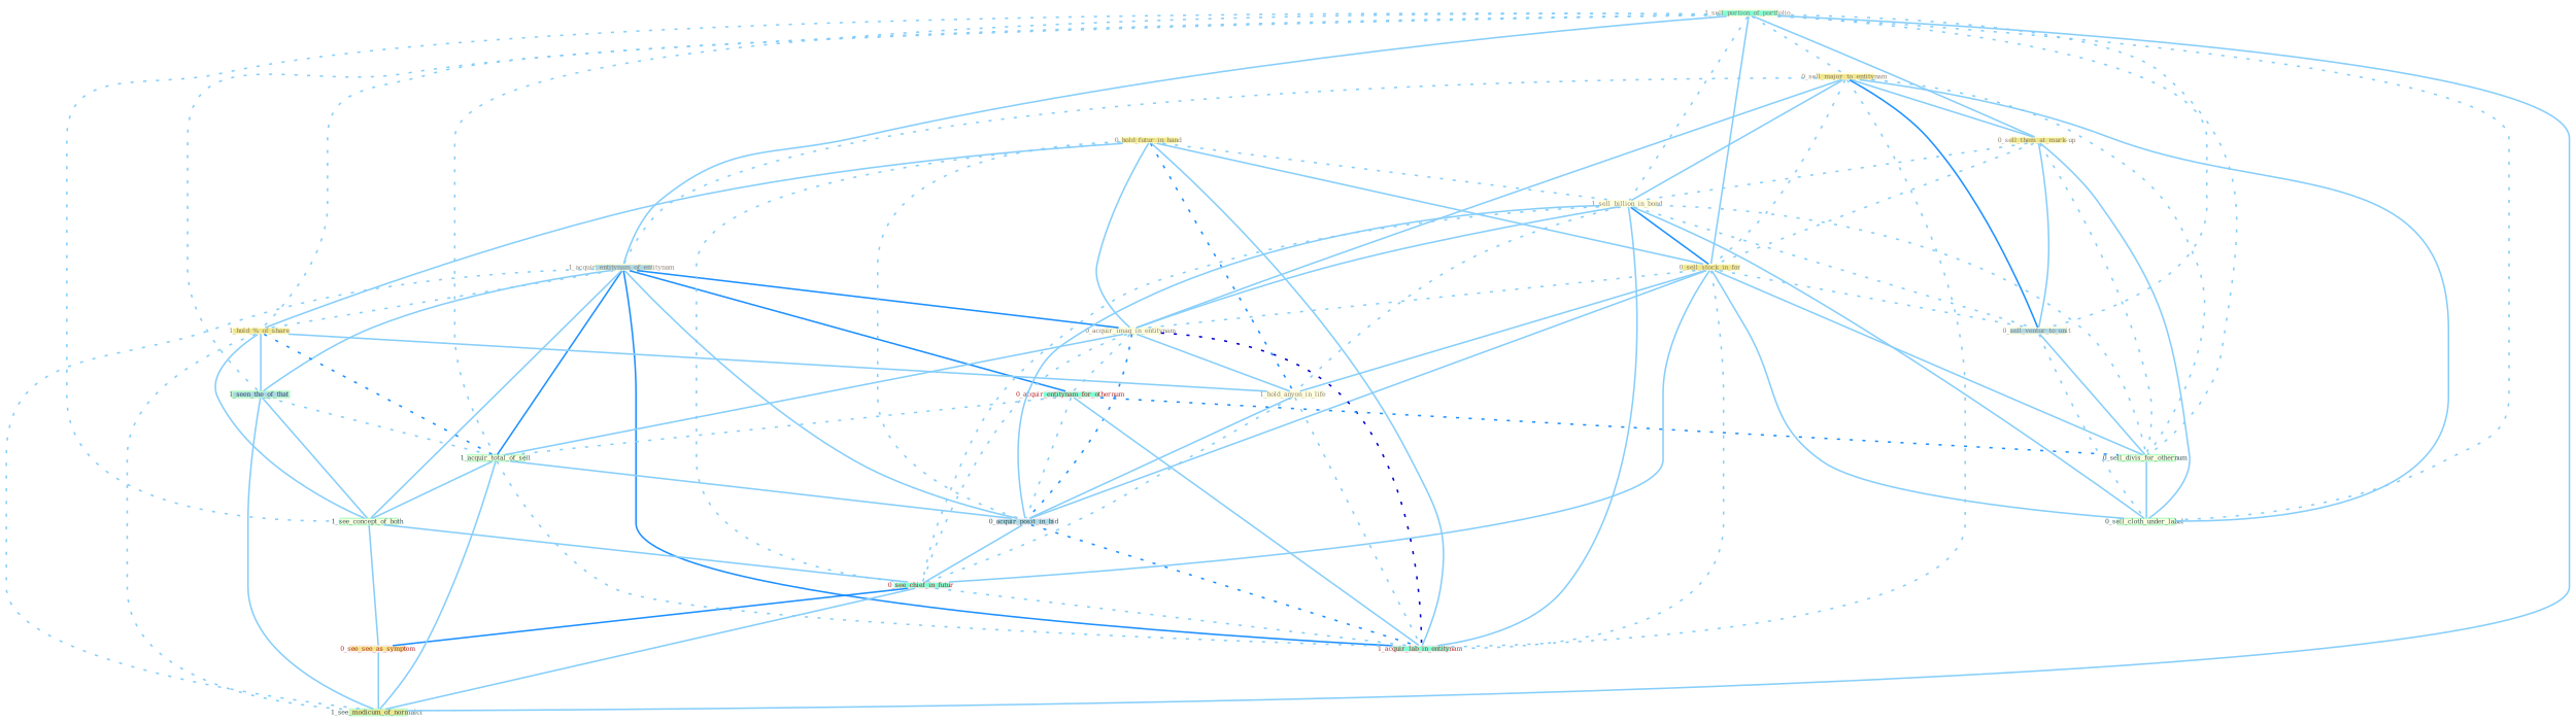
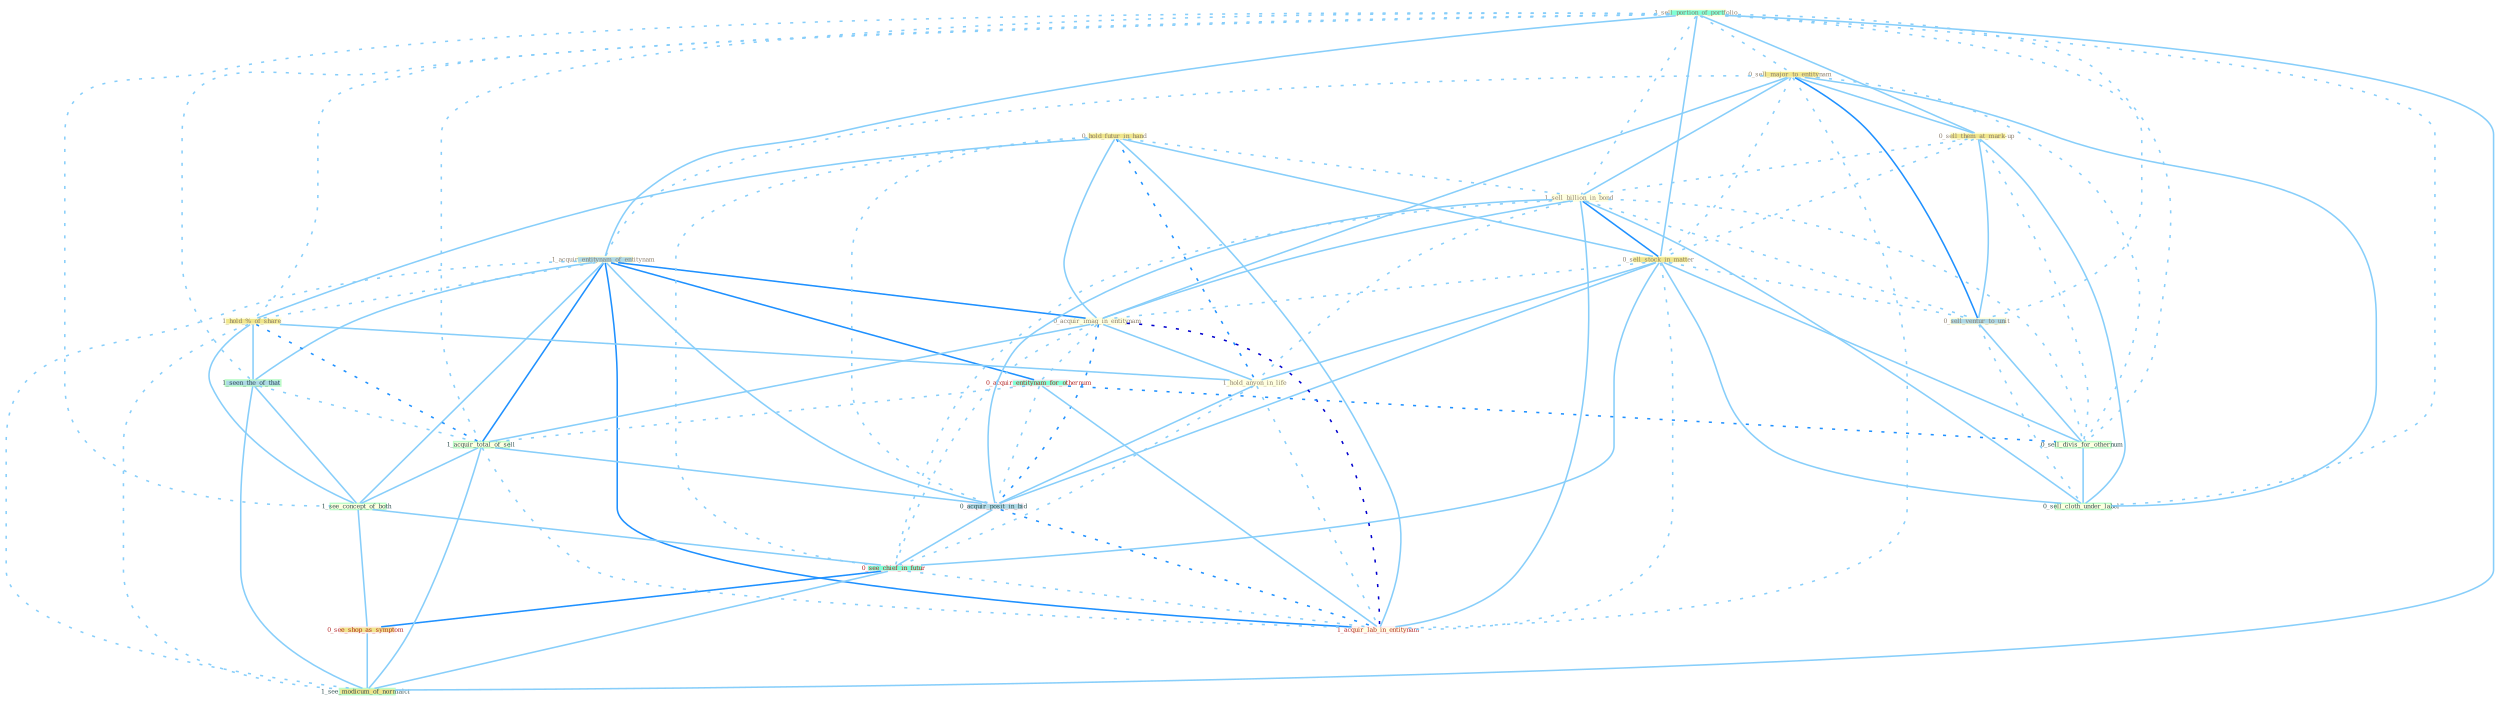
  graph {
    node [color="#ffffe0" fillcolor=lightyellow fixedsize=true fontcolor="#8b7d6b" fontsize=4 shape=polygon style=filled]
    edge [color="#87cefa" style=solid w=1]
    "1_sell_portion_of_portfolio " [fillcolor=aquamarine height=.06 width=.5]
    "0_sell_major_to_entitynam " [fillcolor=khaki height=.06 width=.5]
    "0_sell_them_at_mark-up " [fillcolor=khaki height=.06 width=.5]
    "1_acquir_entitynam_of_entitynam " [fillcolor=lightblue height=.06 width=.5]
    "0_hold_futur_in_hand " [fillcolor=khaki height=.06 width=.5]
    "1_sell_billion_in_bond " [height=.06 width=.5]
-   "0_sell_stock_in_matter " [fillcolor=khaki height=.06 width=.5 label="0_sell_stock_in_for"]
+   "0_sell_stock_in_matter " [fillcolor=khaki height=.06 width=.5]
    "0_acquir_imag_in_entitynam " [height=.06 width=.5]
    "0_sell_ventur_to_unit " [fillcolor=lightblue height=.06 width=.5]
    "1_hold_%_of_share " [fillcolor=khaki height=.06 width=.5]
    "1_hold_anyon_in_life " [height=.06 width=.5]
    "0_acquir_entitynam_for_othernum " [color="#fff0f5" fillcolor=aquamarine fontcolor="#b22222" height=.06 width=.5]
    "0_acquir_posit_in_bid " [color="#fff0f5" fillcolor=lightblue fontcolor="#2f4f4f" height=.06 width=.5]
    "0_see_chief_in_futur " [color="#fff0f5" fillcolor=aquamarine fontcolor="#b22222" height=.06 width=.5]
-   "0_see_shop_as_symptom " [color="#fff0f5" fillcolor=khaki fontcolor="#b22222" height=.06 width=.5 label="0_see_see_as_symptom"]
-   "1_acquir_lab_in_entitynam " [color="#fff0f5" fillcolor=aquamarine fontcolor="#b22222" height=.06 width=.5]
+   "0_see_shop_as_symptom " [color="#fff0f5" fillcolor=khaki fontcolor="#b22222" height=.06 width=.5]
+   "1_acquir_lab_in_entitynam " [color="#fff0f5" fontcolor="#b22222" height=.06 width=.5]
    "1_seen_the_of_that " [color="#BDFCC9" fillcolor=lightblue fontcolor="#2f4f4f" height=.06 width=.5]
    "0_sell_divis_for_othernum " [color="#BDFCC9" fontcolor="#2f4f4f" height=.06 width=.5]
    n19 [color="#BDFCC9" fontcolor="#2f4f4f" height=.06 label="1_acquir_total_of_sell" width=.5]
    "0_sell_cloth_under_label " [color="#BDFCC9" fontcolor="#2f4f4f" height=.06 width=.5]
    "1_see_concept_of_both " [color="#BDFCC9" fontcolor="#2f4f4f" height=.06 width=.5]
    "1_see_modicum_of_normalci " [color="#BDFCC9" fillcolor=khaki fontcolor="#2f4f4f" height=.06 width=.5]
    subgraph sub_1 {
      "1_sell_portion_of_portfolio "
      "0_sell_major_to_entitynam "
      "0_sell_them_at_mark-up "
      "1_acquir_entitynam_of_entitynam "
      "0_hold_futur_in_hand "
      "1_sell_billion_in_bond "
      "0_sell_stock_in_matter "
      "0_acquir_imag_in_entitynam "
      "0_sell_ventur_to_unit "
      "1_hold_%_of_share "
      "1_hold_anyon_in_life "
    }
    subgraph sub_2 {
      "0_acquir_entitynam_for_othernum "
      "0_acquir_posit_in_bid "
      "0_see_chief_in_futur "
      "0_see_shop_as_symptom "
      "1_acquir_lab_in_entitynam "
    }
    "1_sell_portion_of_portfolio " -- "0_sell_major_to_entitynam " [style=dotted]
    "1_sell_portion_of_portfolio " -- "0_sell_them_at_mark-up "
    "1_sell_portion_of_portfolio " -- "1_acquir_entitynam_of_entitynam "
    "1_sell_portion_of_portfolio " -- "1_sell_billion_in_bond " [style=dotted]
    "1_sell_portion_of_portfolio " -- "0_sell_stock_in_matter "
    "1_sell_portion_of_portfolio " -- "0_sell_ventur_to_unit " [style=dotted]
    "1_sell_portion_of_portfolio " -- "1_hold_%_of_share " [style=dotted]
    "1_sell_portion_of_portfolio " -- "1_seen_the_of_that " [style=dotted]
    "1_sell_portion_of_portfolio " -- "0_sell_divis_for_othernum " [style=dotted]
    "1_sell_portion_of_portfolio " -- n19 [style=dotted]
    "1_sell_portion_of_portfolio " -- "0_sell_cloth_under_label " [style=dotted]
    "1_sell_portion_of_portfolio " -- "1_see_concept_of_both " [style=dotted]
    "1_sell_portion_of_portfolio " -- "1_see_modicum_of_normalci "
    "0_sell_major_to_entitynam " -- "0_sell_them_at_mark-up "
    "0_sell_major_to_entitynam " -- "1_acquir_entitynam_of_entitynam " [style=dotted]
    "0_sell_major_to_entitynam " -- "1_sell_billion_in_bond "
    "0_sell_major_to_entitynam " -- "0_sell_stock_in_matter " [style=dotted]
    "0_sell_major_to_entitynam " -- "0_acquir_imag_in_entitynam "
    "0_sell_major_to_entitynam " -- "0_sell_ventur_to_unit " [color="#1e90ff" w=2]
    "0_sell_major_to_entitynam " -- "1_acquir_lab_in_entitynam " [style=dotted]
    "0_sell_major_to_entitynam " -- "0_sell_divis_for_othernum " [style=dotted]
    "0_sell_major_to_entitynam " -- "0_sell_cloth_under_label "
    "0_sell_them_at_mark-up " -- "1_sell_billion_in_bond " [style=dotted]
    "0_sell_them_at_mark-up " -- "0_sell_stock_in_matter " [style=dotted]
    "0_sell_them_at_mark-up " -- "0_sell_ventur_to_unit "
    "0_sell_them_at_mark-up " -- "0_sell_divis_for_othernum " [style=dotted]
    "0_sell_them_at_mark-up " -- "0_sell_cloth_under_label "
    "1_acquir_entitynam_of_entitynam " -- "0_acquir_imag_in_entitynam " [color="#1e90ff" w=2]
    "1_acquir_entitynam_of_entitynam " -- "1_hold_%_of_share " [style=dotted]
    "1_acquir_entitynam_of_entitynam " -- "0_acquir_entitynam_for_othernum " [color="#1e90ff" w=2]
    "1_acquir_entitynam_of_entitynam " -- "0_acquir_posit_in_bid "
    "1_acquir_entitynam_of_entitynam " -- "1_acquir_lab_in_entitynam " [color="#1e90ff" w=2]
    "1_acquir_entitynam_of_entitynam " -- "1_seen_the_of_that "
    "1_acquir_entitynam_of_entitynam " -- n19 [color="#1e90ff" w=2]
    "1_acquir_entitynam_of_entitynam " -- "1_see_concept_of_both "
    "1_acquir_entitynam_of_entitynam " -- "1_see_modicum_of_normalci " [style=dotted]
    "0_hold_futur_in_hand " -- "1_sell_billion_in_bond " [style=dotted]
    "0_hold_futur_in_hand " -- "0_sell_stock_in_matter "
    "0_hold_futur_in_hand " -- "0_acquir_imag_in_entitynam "
    "0_hold_futur_in_hand " -- "1_hold_%_of_share "
    "0_hold_futur_in_hand " -- "1_hold_anyon_in_life " [color="#1e90ff" style=dotted w=2]
    "0_hold_futur_in_hand " -- "0_acquir_posit_in_bid " [style=dotted]
    "0_hold_futur_in_hand " -- "0_see_chief_in_futur " [style=dotted]
    "0_hold_futur_in_hand " -- "1_acquir_lab_in_entitynam "
    "1_sell_billion_in_bond " -- "0_sell_stock_in_matter " [color="#1e90ff" w=2]
    "1_sell_billion_in_bond " -- "0_acquir_imag_in_entitynam "
    "1_sell_billion_in_bond " -- "0_sell_ventur_to_unit " [style=dotted]
    "1_sell_billion_in_bond " -- "1_hold_anyon_in_life " [style=dotted]
    "1_sell_billion_in_bond " -- "0_acquir_posit_in_bid "
    "1_sell_billion_in_bond " -- "0_see_chief_in_futur " [style=dotted]
    "1_sell_billion_in_bond " -- "1_acquir_lab_in_entitynam "
    "1_sell_billion_in_bond " -- "0_sell_divis_for_othernum " [style=dotted]
    "1_sell_billion_in_bond " -- "0_sell_cloth_under_label "
    "0_sell_stock_in_matter " -- "0_acquir_imag_in_entitynam " [style=dotted]
    "0_sell_stock_in_matter " -- "0_sell_ventur_to_unit " [style=dotted]
    "0_sell_stock_in_matter " -- "1_hold_anyon_in_life "
    "0_sell_stock_in_matter " -- "0_acquir_posit_in_bid "
    "0_sell_stock_in_matter " -- "0_see_chief_in_futur "
    "0_sell_stock_in_matter " -- "1_acquir_lab_in_entitynam " [style=dotted]
    "0_sell_stock_in_matter " -- "0_sell_divis_for_othernum "
    "0_sell_stock_in_matter " -- "0_sell_cloth_under_label "
    "0_acquir_imag_in_entitynam " -- "1_hold_anyon_in_life "
    "0_acquir_imag_in_entitynam " -- "0_acquir_entitynam_for_othernum " [style=dotted]
    "0_acquir_imag_in_entitynam " -- "0_acquir_posit_in_bid " [color="#1e90ff" style=dotted w=2]
    "0_acquir_imag_in_entitynam " -- "0_see_chief_in_futur " [style=dotted]
    "0_acquir_imag_in_entitynam " -- "1_acquir_lab_in_entitynam " [color="#0000cd" style=dotted w=3]
    "0_acquir_imag_in_entitynam " -- n19
    "0_sell_ventur_to_unit " -- "0_sell_divis_for_othernum "
    "0_sell_ventur_to_unit " -- "0_sell_cloth_under_label " [style=dotted]
    "1_hold_%_of_share " -- "1_hold_anyon_in_life "
    "1_hold_%_of_share " -- "1_seen_the_of_that "
    "1_hold_%_of_share " -- n19 [color="#1e90ff" style=dotted w=2]
    "1_hold_%_of_share " -- "1_see_concept_of_both "
    "1_hold_%_of_share " -- "1_see_modicum_of_normalci " [style=dotted]
    "1_hold_anyon_in_life " -- "0_acquir_posit_in_bid "
    "1_hold_anyon_in_life " -- "0_see_chief_in_futur " [style=dotted]
    "1_hold_anyon_in_life " -- "1_acquir_lab_in_entitynam " [style=dotted]
    "0_acquir_entitynam_for_othernum " -- "0_acquir_posit_in_bid " [style=dotted]
    "0_acquir_entitynam_for_othernum " -- "1_acquir_lab_in_entitynam "
    "0_acquir_entitynam_for_othernum " -- "0_sell_divis_for_othernum " [color="#1e90ff" style=dotted w=2]
    "0_acquir_entitynam_for_othernum " -- n19 [style=dotted]
    "0_acquir_posit_in_bid " -- "0_see_chief_in_futur "
    "0_acquir_posit_in_bid " -- "1_acquir_lab_in_entitynam " [color="#1e90ff" style=dotted w=2]
    "0_see_chief_in_futur " -- "0_see_shop_as_symptom " [color="#1e90ff"]
    "0_see_chief_in_futur " -- "1_acquir_lab_in_entitynam " [style=dotted]
    "0_see_chief_in_futur " -- "1_see_modicum_of_normalci "
    "0_see_shop_as_symptom " -- "1_see_modicum_of_normalci "
    "1_seen_the_of_that " -- n19 [style=dotted]
    "1_seen_the_of_that " -- "1_see_concept_of_both "
    "1_seen_the_of_that " -- "1_see_modicum_of_normalci "
    "0_sell_divis_for_othernum " -- "0_sell_cloth_under_label "
    n19 -- "0_acquir_posit_in_bid "
    n19 -- "1_acquir_lab_in_entitynam " [style=dotted]
    n19 -- "1_see_concept_of_both "
    n19 -- "1_see_modicum_of_normalci "
    "1_see_concept_of_both " -- "0_see_chief_in_futur "
    "1_see_concept_of_both " -- "0_see_shop_as_symptom "
  }
